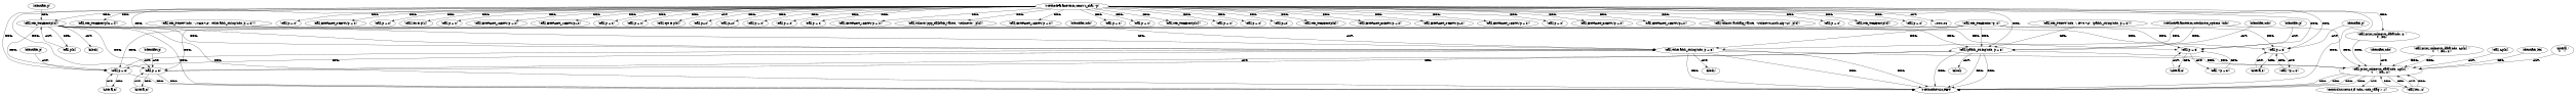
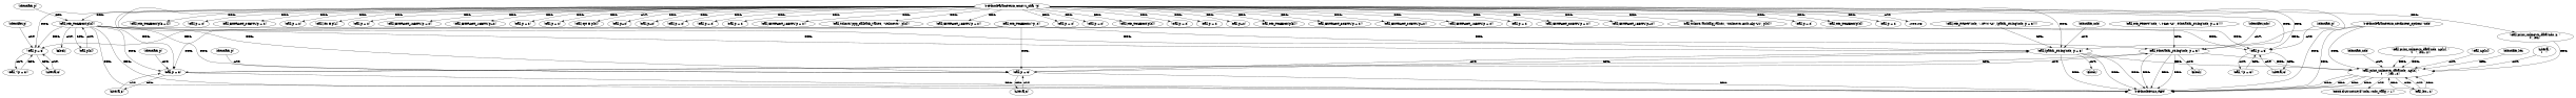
  digraph {
    n1 [label="(Call,ND_TCHECK(p[2]))"]
    n2 [label="(Call,p + 3)"]
    n3 [label="(Call,ipaddr_string(ndo, p + 3))"]
    n4 [label="(Call,p + 3)"]
    n5 [label="(Call,p + 3)"]
    n6 [label="(Call,etheraddr_string(ndo, p + 3))"]
    n7 [label="(Call,p + 3)"]
    n8 [label="(Call,p[2])"]
    n9 [label="(MethodReturn,RET)"]
    n10 [label="(Block,)"]
    n11 [label="(Literal,3)"]
    n12 [label="(Call,*(p + 3))"]
    n13 [label="(Call,print_unknown_data(ndo, &p[2], \"\n\t    \", len - 2))"]
    n14 [label="(Block,)"]
    n15 [label="(Literal,3)"]
    n16 [label="(Literal,3)"]
    n17 [label="(Call,*(p + 3))"]
    n18 [label="(Block,)"]
    n19 [label="(Literal,3)"]
    n20 [label="(MethodParameterIn,const u_char *p)"]
    n21 [label="(Call,ND_TCHECK(p[6 + i]))"]
    n22 [label="(Call,p + 2)"]
    n23 [label="(Call,EXTRACT_24BITS(p + 2))"]
    n24 [label="(Call,p + 2)"]
    n25 [label="(Call,len = p[1])"]
    n26 [label="(Call,p + 2)"]
    n27 [label="(Call,EXTRACT_16BITS(p + 2))"]
    n28 [label="(Call,EXTRACT_16BITS(p+2))"]
    n29 [label="(Call,p + 2)"]
    n30 [label="(Call,p + 2)"]
    n31 [label="(Call,opt = p[0])"]
    n32 [label="(Call,p+2)"]
    n33 [label="(Call,p+2)"]
    n34 [label="(Call,p + 2)"]
    n35 [label="(Call,p + 2)"]
    n36 [label="(Call,p + 2)"]
    n37 [label="(Call,EXTRACT_16BITS(p + 2))"]
    n38 [label="(Call,tok2str(ppp_callback_values, \"Unknown\", p[2]))"]
    n39 [label="(Call,print_unknown_data(ndo, p, \"\n\t\", len))"]
    n40 [label="(Call,EXTRACT_16BITS(p + 2))"]
    n41 [label="(Call,p + 2)"]
    n42 [label="(Call,p + 2)"]
    n43 [label="(Call,ND_TCHECK(p[2]))"]
    n44 [label="(Call,p + 2)"]
    n45 [label="(Call,p + 2)"]
    n46 [label="(Call,p+2)"]
    n47 [label="(Call,ND_TCHECK(p[5]))"]
    n48 [label="(Call,EXTRACT_32BITS(p + 2))"]
    n49 [label="(Call,EXTRACT_24BITS(p+2))"]
    n50 [label="(Call,EXTRACT_16BITS(p + 2))"]
    n51 [label="(Call,p + 2)"]
    n52 [label="(Call,EXTRACT_32BITS(p + 2))"]
    n53 [label="(Call,EXTRACT_16BITS(p+2))"]
    n54 [label="(Call,tok2str(authalg_values, \"Unknown Auth Alg %u\", p[4]))"]
    n55 [label="(Call,p + 2)"]
    n56 [label="(Call,ND_TCHECK(p[4]))"]
    n57 [label="(Call,p + 2)"]
    1000108
    n59 [label="(ControlStructure,if (ndo->ndo_vflag > 1))"]
    n60 [label="(Call,len - 2)"]
    n61 [label="(Identifier,ndo)"]
    n62 [label="(Call,print_unknown_data(ndo, &p[2], \"\n\t    \", len - 2))"]
    n63 [label="(Identifier,p)"]
    n64 [label="(Call,ND_PRINT((ndo, \": IPv4 %s\", ipaddr_string(ndo, p + 3))))"]
    n65 [label="(Identifier,p)"]
    n66 [label="(Identifier,p)"]
    n67 [label="(Identifier,ndo)"]
    n68 [label="(Call,ND_PRINT((ndo, \": MAC %s\", etheraddr_string(ndo, p + 3))))"]
    n69 [label="(Call,ND_TCHECK2(*p, 2))"]
    n70 [label="(Identifier,p)"]
    n71 [label="(Identifier,ndo)"]
    n72 [label="(MethodParameterIn,netdissect_options *ndo)"]
    n73 [label="(Call,&p[2])"]
    n74 [label="(Identifier,len)"]
    n75 [label="(Literal,\"\n\t    \")"]
    n76 [label="(Identifier,p)"]
    n1 -> n2 [label="DDG: "]
    n1 -> n3 [label="DDG: "]
    n1 -> n4 [label="DDG: "]
    n1 -> n5 [label="DDG: "]
    n1 -> n6 [label="DDG: "]
    n1 -> n7 [label="DDG: "]
    n1 -> n8 [label="CFG: "]
    n1 -> n9 [label="DDG: "]
    n1 -> n9 [label="DDG: "]
    n1 -> n10 [label="AST: "]
    n2 -> n11 [label="CFG: "]
    n2 -> n12 [label="AST: "]
    n3 -> n4 [label="CFG: "]
    n3 -> n9 [label="DDG: "]
    n3 -> n9 [label="DDG: "]
    n3 -> n9 [label="DDG: "]
    n3 -> n13 [label="DDG: "]
    n3 -> n14 [label="AST: "]
    n4 -> n3 [label="AST: "]
    n4 -> n9 [label="DDG: "]
    n4 -> n15 [label="CFG: "]
    n5 -> n16 [label="CFG: "]
    n5 -> n17 [label="AST: "]
    n6 -> n7 [label="CFG: "]
    n6 -> n9 [label="DDG: "]
    n6 -> n9 [label="DDG: "]
    n6 -> n9 [label="DDG: "]
    n6 -> n13 [label="DDG: "]
    n6 -> n18 [label="AST: "]
    n7 -> n6 [label="AST: "]
    n7 -> n9 [label="DDG: "]
    n7 -> n19 [label="CFG: "]
    n8 -> n1 [label="AST: "]
    n11 -> n2 [label="AST: "]
    n12 -> n2 [label="CFG: "]
    n13 -> n9 [label="DDG: "]
    n13 -> n9 [label="DDG: "]
    n13 -> n9 [label="DDG: "]
    n13 -> n9 [label="DDG: "]
    n13 -> n59 [label="AST: "]
    n13 -> n60 [label="CFG: "]
    n15 -> n4 [label="AST: "]
    n16 -> n5 [label="AST: "]
    n17 -> n5 [label="CFG: "]
    n19 -> n7 [label="AST: "]
    n20 -> n1 [label="DDG: "]
    n20 -> n2 [label="DDG: "]
    n20 -> n3 [label="DDG: "]
    n20 -> n4 [label="DDG: "]
    n20 -> n5 [label="DDG: "]
    n20 -> n6 [label="DDG: "]
    n20 -> n7 [label="DDG: "]
    n20 -> n9 [label="DDG: "]
    n20 -> n21 [label="DDG: "]
    n20 -> n22 [label="DDG: "]
    n20 -> n23 [label="DDG: "]
    n20 -> n24 [label="DDG: "]
    n20 -> n25 [label="DDG: "]
    n20 -> n26 [label="DDG: "]
    n20 -> n27 [label="DDG: "]
    n20 -> n28 [label="DDG: "]
    n20 -> n29 [label="DDG: "]
    n20 -> n30 [label="DDG: "]
    n20 -> n31 [label="AST: "]
    n20 -> n32 [label="DDG: "]
    n20 -> n33 [label="DDG: "]
    n20 -> n34 [label="DDG: "]
    n20 -> n35 [label="DDG: "]
    n20 -> n36 [label="DDG: "]
    n20 -> n37 [label="DDG: "]
    n20 -> n38 [label="DDG: "]
    n20 -> n39 [label="DDG: "]
    n20 -> n40 [label="DDG: "]
    n20 -> n41 [label="DDG: "]
    n20 -> n42 [label="DDG: "]
    n20 -> n43 [label="DDG: "]
    n20 -> n44 [label="DDG: "]
    n20 -> n45 [label="DDG: "]
    n20 -> n46 [label="DDG: "]
    n20 -> n47 [label="DDG: "]
    n20 -> n48 [label="DDG: "]
    n20 -> n49 [label="DDG: "]
    n20 -> n50 [label="DDG: "]
    n20 -> n51 [label="DDG: "]
    n20 -> n52 [label="DDG: "]
    n20 -> n53 [label="DDG: "]
    n20 -> n54 [label="DDG: "]
    n20 -> n55 [label="DDG: "]
    n20 -> n56 [label="DDG: "]
    n20 -> n57 [label="DDG: "]
    n20 -> 1000108 [label="AST: "]
    n39 -> n13 [label="DDG: "]
    n60 -> n13 [label="AST: "]
    n60 -> n13 [label="DDG: "]
    n60 -> n13 [label="DDG: "]
    n61 -> n13 [label="AST: "]
    n62 -> n13 [label="DDG: "]
    n62 -> n13 [label="DDG: "]
    n63 -> n1 [label="CFG: "]
    n64 -> n3 [label="CFG: "]
    n65 -> n7 [label="AST: "]
    n66 -> n4 [label="AST: "]
    n67 -> n3 [label="AST: "]
    n68 -> n6 [label="CFG: "]
    n69 -> n2 [label="DDG: "]
    n69 -> n3 [label="DDG: "]
    n69 -> n4 [label="DDG: "]
    n69 -> n5 [label="DDG: "]
-   n69 -> n6 [label="DDG: "]
    n69 -> n7 [label="DDG: "]
    n70 -> n2 [label="AST: "]
    n71 -> n6 [label="AST: "]
    n72 -> n3 [label="DDG: "]
-   n72 -> n6 [label="DDG: "]
+   n72 -> n9 [label="DDG: "]
    n72 -> n13 [label="DDG: "]
    n73 -> n13 [label="AST: "]
    n74 -> n13 [label="CFG: "]
    n75 -> n13 [label="AST: "]
    n76 -> n5 [label="AST: "]
  }
